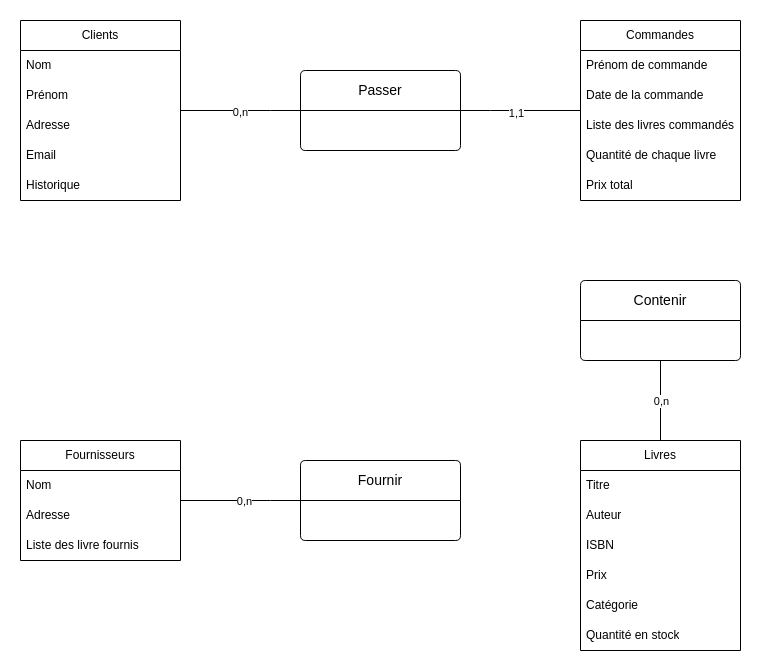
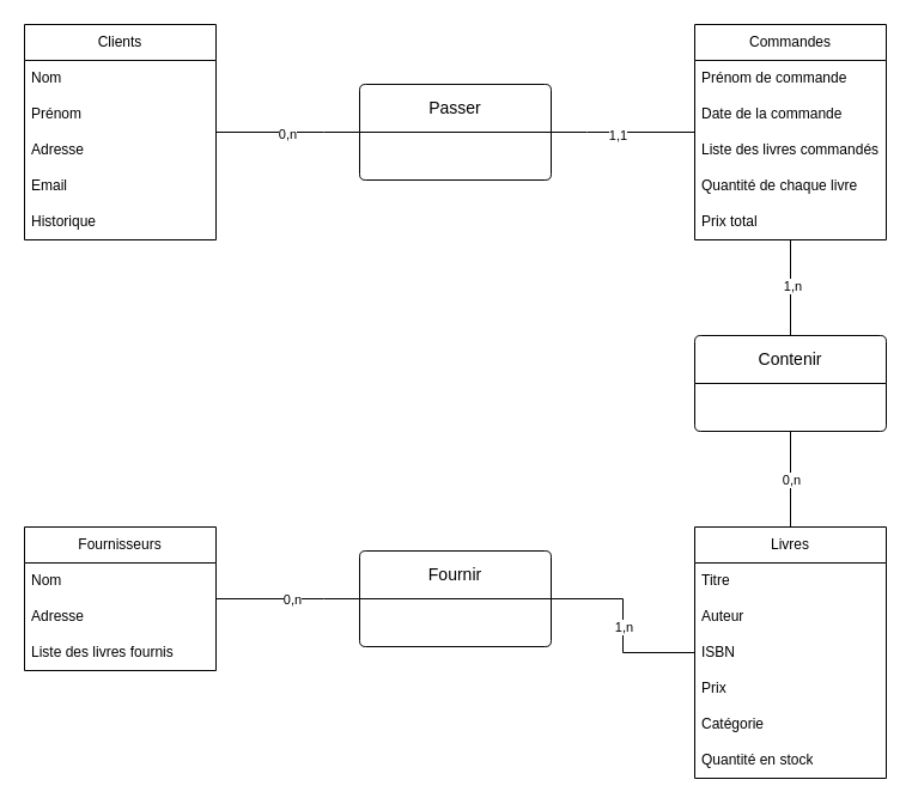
  <mxCell id="0" />
  <mxCell id="1" parent="0" />
  <mxCell id="2" style="edgeStyle=orthogonalEdgeStyle;rounded=0;orthogonalLoop=1;jettySize=auto;html=1;entryX=0.5;entryY=1;entryDx=0;entryDy=0;endArrow=none;endFill=0;" edge="1" parent="1" source="6" target="40"><mxGeometry relative="1" as="geometry" /></mxCell>
  <mxCell id="3" value="0,n" style="edgeLabel;html=1;align=center;verticalAlign=middle;resizable=0;points=[];" vertex="1" connectable="0" parent="2"><mxGeometry x="-0.01" y="-3" relative="1" as="geometry"><mxPoint x="-3" as="offset" /></mxGeometry></mxCell>
+ <mxCell id="4" style="edgeStyle=orthogonalEdgeStyle;rounded=0;orthogonalLoop=1;jettySize=auto;html=1;entryX=1;entryY=0.5;entryDx=0;entryDy=0;endArrow=none;endFill=0;" edge="1" parent="1" source="6" target="41"><mxGeometry relative="1" as="geometry" /></mxCell>
+ <mxCell id="5" value="1,n" style="edgeLabel;html=1;align=center;verticalAlign=middle;resizable=0;points=[];" vertex="1" connectable="0" parent="4"><mxGeometry x="-0.003" relative="1" as="geometry"><mxPoint as="offset" /></mxGeometry></mxCell>
  <mxCell id="6" value="Livres" style="swimlane;fontStyle=0;childLayout=stackLayout;horizontal=1;startSize=30;horizontalStack=0;resizeParent=1;resizeParentMax=0;resizeLast=0;collapsible=1;marginBottom=0;whiteSpace=wrap;html=1;" vertex="1" parent="1"><mxGeometry x="580" y="440" width="160" height="210" as="geometry" /></mxCell>
  <mxCell id="7" value="Titre" style="text;strokeColor=none;fillColor=none;align=left;verticalAlign=middle;spacingLeft=4;spacingRight=4;overflow=hidden;points=[[0,0.5],[1,0.5]];portConstraint=eastwest;rotatable=0;whiteSpace=wrap;html=1;" vertex="1" parent="6"><mxGeometry y="30" width="160" height="30" as="geometry" /></mxCell>
  <mxCell id="8" value="Auteur" style="text;strokeColor=none;fillColor=none;align=left;verticalAlign=middle;spacingLeft=4;spacingRight=4;overflow=hidden;points=[[0,0.5],[1,0.5]];portConstraint=eastwest;rotatable=0;whiteSpace=wrap;html=1;" vertex="1" parent="6"><mxGeometry y="60" width="160" height="30" as="geometry" /></mxCell>
  <mxCell id="9" value="ISBN" style="text;strokeColor=none;fillColor=none;align=left;verticalAlign=middle;spacingLeft=4;spacingRight=4;overflow=hidden;points=[[0,0.5],[1,0.5]];portConstraint=eastwest;rotatable=0;whiteSpace=wrap;html=1;" vertex="1" parent="6"><mxGeometry y="90" width="160" height="30" as="geometry" /></mxCell>
  <mxCell id="10" value="Prix" style="text;strokeColor=none;fillColor=none;align=left;verticalAlign=middle;spacingLeft=4;spacingRight=4;overflow=hidden;points=[[0,0.5],[1,0.5]];portConstraint=eastwest;rotatable=0;whiteSpace=wrap;html=1;" vertex="1" parent="6"><mxGeometry y="120" width="160" height="30" as="geometry" /></mxCell>
  <mxCell id="11" value="Catégorie" style="text;strokeColor=none;fillColor=none;align=left;verticalAlign=middle;spacingLeft=4;spacingRight=4;overflow=hidden;points=[[0,0.5],[1,0.5]];portConstraint=eastwest;rotatable=0;whiteSpace=wrap;html=1;" vertex="1" parent="6"><mxGeometry y="150" width="160" height="30" as="geometry" /></mxCell>
  <mxCell id="12" value="Quantité en stock" style="text;strokeColor=none;fillColor=none;align=left;verticalAlign=middle;spacingLeft=4;spacingRight=4;overflow=hidden;points=[[0,0.5],[1,0.5]];portConstraint=eastwest;rotatable=0;whiteSpace=wrap;html=1;" vertex="1" parent="6"><mxGeometry y="180" width="160" height="30" as="geometry" /></mxCell>
  <mxCell id="13" style="edgeStyle=orthogonalEdgeStyle;rounded=0;orthogonalLoop=1;jettySize=auto;html=1;endArrow=none;endFill=0;entryX=0;entryY=0;entryDx=0;entryDy=0;" edge="1" parent="1" source="15" target="38"><mxGeometry relative="1" as="geometry"><mxPoint x="290" y="110" as="targetPoint" /><Array as="points"><mxPoint x="270" y="110" /><mxPoint x="270" y="110" /></Array></mxGeometry></mxCell>
  <mxCell id="14" value="0,n" style="edgeLabel;html=1;align=center;verticalAlign=middle;resizable=0;points=[];" vertex="1" connectable="0" parent="13"><mxGeometry x="-0.017" y="-1" relative="1" as="geometry"><mxPoint as="offset" /></mxGeometry></mxCell>
  <mxCell id="15" value="Clients" style="swimlane;fontStyle=0;childLayout=stackLayout;horizontal=1;startSize=30;horizontalStack=0;resizeParent=1;resizeParentMax=0;resizeLast=0;collapsible=1;marginBottom=0;whiteSpace=wrap;html=1;" vertex="1" parent="1"><mxGeometry x="20" y="20" width="160" height="180" as="geometry" /></mxCell>
  <mxCell id="16" value="Nom" style="text;strokeColor=none;fillColor=none;align=left;verticalAlign=middle;spacingLeft=4;spacingRight=4;overflow=hidden;points=[[0,0.5],[1,0.5]];portConstraint=eastwest;rotatable=0;whiteSpace=wrap;html=1;" vertex="1" parent="15"><mxGeometry y="30" width="160" height="30" as="geometry" /></mxCell>
  <mxCell id="17" value="Prénom" style="text;strokeColor=none;fillColor=none;align=left;verticalAlign=middle;spacingLeft=4;spacingRight=4;overflow=hidden;points=[[0,0.5],[1,0.5]];portConstraint=eastwest;rotatable=0;whiteSpace=wrap;html=1;" vertex="1" parent="15"><mxGeometry y="60" width="160" height="30" as="geometry" /></mxCell>
  <mxCell id="18" value="Adresse" style="text;strokeColor=none;fillColor=none;align=left;verticalAlign=middle;spacingLeft=4;spacingRight=4;overflow=hidden;points=[[0,0.5],[1,0.5]];portConstraint=eastwest;rotatable=0;whiteSpace=wrap;html=1;" vertex="1" parent="15"><mxGeometry y="90" width="160" height="30" as="geometry" /></mxCell>
  <mxCell id="19" value="Email" style="text;strokeColor=none;fillColor=none;align=left;verticalAlign=middle;spacingLeft=4;spacingRight=4;overflow=hidden;points=[[0,0.5],[1,0.5]];portConstraint=eastwest;rotatable=0;whiteSpace=wrap;html=1;" vertex="1" parent="15"><mxGeometry y="120" width="160" height="30" as="geometry" /></mxCell>
  <mxCell id="20" value="Historique" style="text;strokeColor=none;fillColor=none;align=left;verticalAlign=middle;spacingLeft=4;spacingRight=4;overflow=hidden;points=[[0,0.5],[1,0.5]];portConstraint=eastwest;rotatable=0;whiteSpace=wrap;html=1;" vertex="1" parent="15"><mxGeometry y="150" width="160" height="30" as="geometry" /></mxCell>
  <mxCell id="21" style="edgeStyle=orthogonalEdgeStyle;rounded=0;orthogonalLoop=1;jettySize=auto;html=1;entryX=0;entryY=0;entryDx=0;entryDy=0;endArrow=none;endFill=0;" edge="1" parent="1" source="23" target="42"><mxGeometry relative="1" as="geometry"><Array as="points"><mxPoint x="270" y="500" /><mxPoint x="270" y="500" /></Array></mxGeometry></mxCell>
  <mxCell id="22" value="0,n" style="edgeLabel;html=1;align=center;verticalAlign=middle;resizable=0;points=[];" vertex="1" connectable="0" parent="21"><mxGeometry x="0.047" relative="1" as="geometry"><mxPoint as="offset" /></mxGeometry></mxCell>
  <mxCell id="23" value="Fournisseurs" style="swimlane;fontStyle=0;childLayout=stackLayout;horizontal=1;startSize=30;horizontalStack=0;resizeParent=1;resizeParentMax=0;resizeLast=0;collapsible=1;marginBottom=0;whiteSpace=wrap;html=1;" vertex="1" parent="1"><mxGeometry x="20" y="440" width="160" height="120" as="geometry" /></mxCell>
  <mxCell id="24" value="Nom" style="text;strokeColor=none;fillColor=none;align=left;verticalAlign=middle;spacingLeft=4;spacingRight=4;overflow=hidden;points=[[0,0.5],[1,0.5]];portConstraint=eastwest;rotatable=0;whiteSpace=wrap;html=1;" vertex="1" parent="23"><mxGeometry y="30" width="160" height="30" as="geometry" /></mxCell>
  <mxCell id="25" value="Adresse" style="text;strokeColor=none;fillColor=none;align=left;verticalAlign=middle;spacingLeft=4;spacingRight=4;overflow=hidden;points=[[0,0.5],[1,0.5]];portConstraint=eastwest;rotatable=0;whiteSpace=wrap;html=1;" vertex="1" parent="23"><mxGeometry y="60" width="160" height="30" as="geometry" /></mxCell>
- <mxCell id="26" value="Liste des livre fournis" style="text;strokeColor=none;fillColor=none;align=left;verticalAlign=middle;spacingLeft=4;spacingRight=4;overflow=hidden;points=[[0,0.5],[1,0.5]];portConstraint=eastwest;rotatable=0;whiteSpace=wrap;html=1;" vertex="1" parent="23"><mxGeometry y="90" width="160" height="30" as="geometry" /></mxCell>
+ <mxCell id="26" value="Liste des livres fournis" style="text;strokeColor=none;fillColor=none;align=left;verticalAlign=middle;spacingLeft=4;spacingRight=4;overflow=hidden;points=[[0,0.5],[1,0.5]];portConstraint=eastwest;rotatable=0;whiteSpace=wrap;html=1;" vertex="1" parent="23"><mxGeometry y="90" width="160" height="30" as="geometry" /></mxCell>
  <mxCell id="27" style="edgeStyle=orthogonalEdgeStyle;rounded=0;orthogonalLoop=1;jettySize=auto;html=1;endArrow=none;endFill=0;entryX=1;entryY=0;entryDx=0;entryDy=0;" edge="1" parent="1" source="31" target="38"><mxGeometry relative="1" as="geometry"><mxPoint x="470" y="110" as="targetPoint" /><Array as="points"><mxPoint x="490" y="110" /><mxPoint x="490" y="110" /></Array></mxGeometry></mxCell>
  <mxCell id="28" value="1,1" style="edgeLabel;html=1;align=center;verticalAlign=middle;resizable=0;points=[];" vertex="1" connectable="0" parent="27"><mxGeometry x="0.087" y="2" relative="1" as="geometry"><mxPoint as="offset" /></mxGeometry></mxCell>
+ <mxCell id="29" style="edgeStyle=orthogonalEdgeStyle;rounded=0;orthogonalLoop=1;jettySize=auto;html=1;entryX=0.5;entryY=0;entryDx=0;entryDy=0;endArrow=none;endFill=0;" edge="1" parent="1" source="31" target="39"><mxGeometry relative="1" as="geometry" /></mxCell>
+ <mxCell id="30" value="1,n" style="edgeLabel;html=1;align=center;verticalAlign=middle;resizable=0;points=[];" vertex="1" connectable="0" parent="29"><mxGeometry x="-0.05" y="1" relative="1" as="geometry"><mxPoint as="offset" /></mxGeometry></mxCell>
  <mxCell id="31" value="Commandes" style="swimlane;fontStyle=0;childLayout=stackLayout;horizontal=1;startSize=30;horizontalStack=0;resizeParent=1;resizeParentMax=0;resizeLast=0;collapsible=1;marginBottom=0;whiteSpace=wrap;html=1;" vertex="1" parent="1"><mxGeometry x="580" y="20" width="160" height="180" as="geometry" /></mxCell>
  <mxCell id="32" value="Prénom de commande" style="text;strokeColor=none;fillColor=none;align=left;verticalAlign=middle;spacingLeft=4;spacingRight=4;overflow=hidden;points=[[0,0.5],[1,0.5]];portConstraint=eastwest;rotatable=0;whiteSpace=wrap;html=1;" vertex="1" parent="31"><mxGeometry y="30" width="160" height="30" as="geometry" /></mxCell>
  <mxCell id="33" value="Date de la commande" style="text;strokeColor=none;fillColor=none;align=left;verticalAlign=middle;spacingLeft=4;spacingRight=4;overflow=hidden;points=[[0,0.5],[1,0.5]];portConstraint=eastwest;rotatable=0;whiteSpace=wrap;html=1;" vertex="1" parent="31"><mxGeometry y="60" width="160" height="30" as="geometry" /></mxCell>
  <mxCell id="34" value="Liste des livres commandés" style="text;strokeColor=none;fillColor=none;align=left;verticalAlign=middle;spacingLeft=4;spacingRight=4;overflow=hidden;points=[[0,0.5],[1,0.5]];portConstraint=eastwest;rotatable=0;whiteSpace=wrap;html=1;" vertex="1" parent="31"><mxGeometry y="90" width="160" height="30" as="geometry" /></mxCell>
  <mxCell id="35" value="Quantité de chaque livre" style="text;strokeColor=none;fillColor=none;align=left;verticalAlign=middle;spacingLeft=4;spacingRight=4;overflow=hidden;points=[[0,0.5],[1,0.5]];portConstraint=eastwest;rotatable=0;whiteSpace=wrap;html=1;" vertex="1" parent="31"><mxGeometry y="120" width="160" height="30" as="geometry" /></mxCell>
  <mxCell id="36" value="Prix total" style="text;strokeColor=none;fillColor=none;align=left;verticalAlign=middle;spacingLeft=4;spacingRight=4;overflow=hidden;points=[[0,0.5],[1,0.5]];portConstraint=eastwest;rotatable=0;whiteSpace=wrap;html=1;" vertex="1" parent="31"><mxGeometry y="150" width="160" height="30" as="geometry" /></mxCell>
  <mxCell id="37" value="Passer" style="swimlane;childLayout=stackLayout;horizontal=1;startSize=40;horizontalStack=0;rounded=1;fontSize=14;fontStyle=0;strokeWidth=1;resizeParent=0;resizeLast=1;shadow=0;dashed=0;align=center;arcSize=4;whiteSpace=wrap;html=1;" vertex="1" parent="1"><mxGeometry x="300" y="70" width="160" height="80" as="geometry" /></mxCell>
  <mxCell id="38" value="&lt;br&gt;&lt;br&gt;" style="align=left;strokeColor=none;fillColor=none;spacingLeft=4;fontSize=12;verticalAlign=top;resizable=0;rotatable=0;part=1;html=1;" vertex="1" parent="37"><mxGeometry y="40" width="160" height="40" as="geometry" /></mxCell>
  <mxCell id="39" value="&lt;div&gt;Contenir&lt;/div&gt;" style="swimlane;childLayout=stackLayout;horizontal=1;startSize=40;horizontalStack=0;rounded=1;fontSize=14;fontStyle=0;strokeWidth=1;resizeParent=0;resizeLast=1;shadow=0;dashed=0;align=center;arcSize=4;whiteSpace=wrap;html=1;" vertex="1" parent="1"><mxGeometry x="580" y="280" width="160" height="80" as="geometry" /></mxCell>
  <mxCell id="40" value="&lt;br&gt;&lt;br&gt;" style="align=left;strokeColor=none;fillColor=none;spacingLeft=4;fontSize=12;verticalAlign=top;resizable=0;rotatable=0;part=1;html=1;" vertex="1" parent="39"><mxGeometry y="40" width="160" height="40" as="geometry" /></mxCell>
  <mxCell id="41" value="Fournir" style="swimlane;childLayout=stackLayout;horizontal=1;startSize=40;horizontalStack=0;rounded=1;fontSize=14;fontStyle=0;strokeWidth=1;resizeParent=0;resizeLast=1;shadow=0;dashed=0;align=center;arcSize=4;whiteSpace=wrap;html=1;" vertex="1" parent="1"><mxGeometry x="300" y="460" width="160" height="80" as="geometry" /></mxCell>
  <mxCell id="42" value="&lt;br&gt;&lt;br&gt;" style="align=left;strokeColor=none;fillColor=none;spacingLeft=4;fontSize=12;verticalAlign=top;resizable=0;rotatable=0;part=1;html=1;" vertex="1" parent="41"><mxGeometry y="40" width="160" height="40" as="geometry" /></mxCell>
